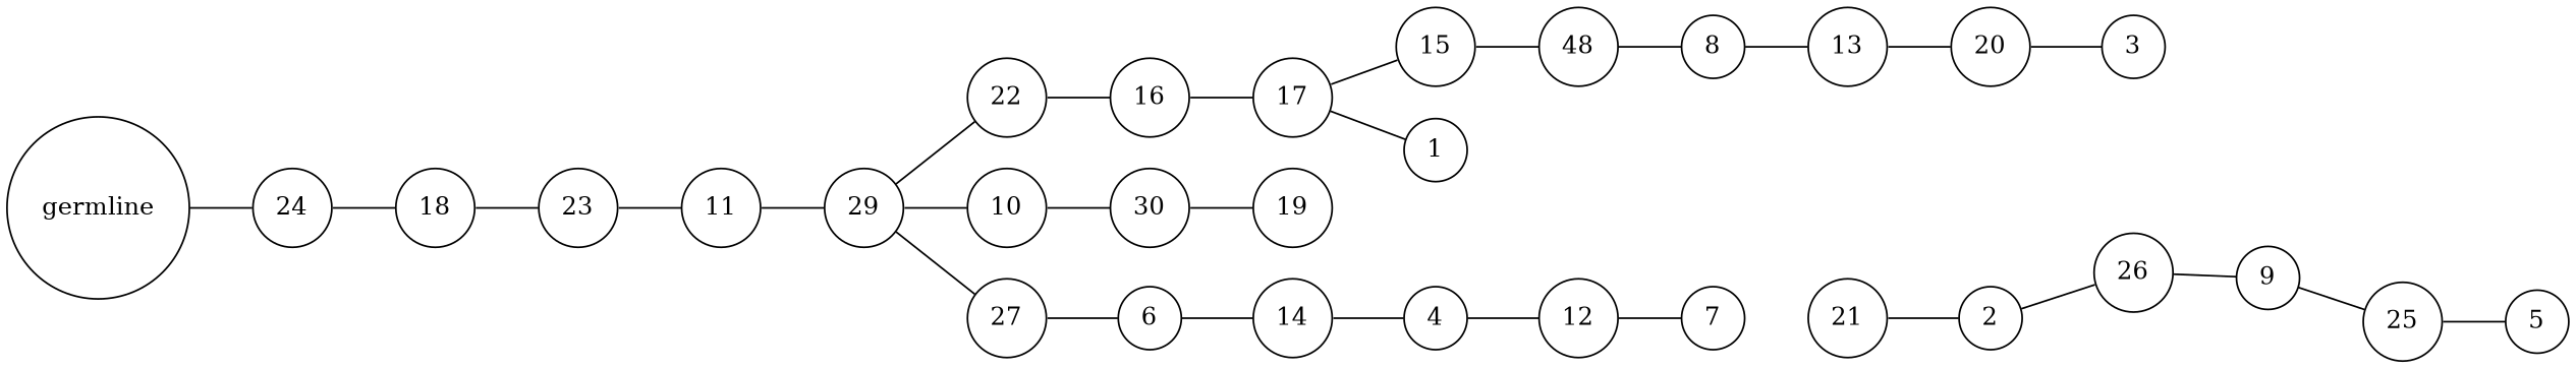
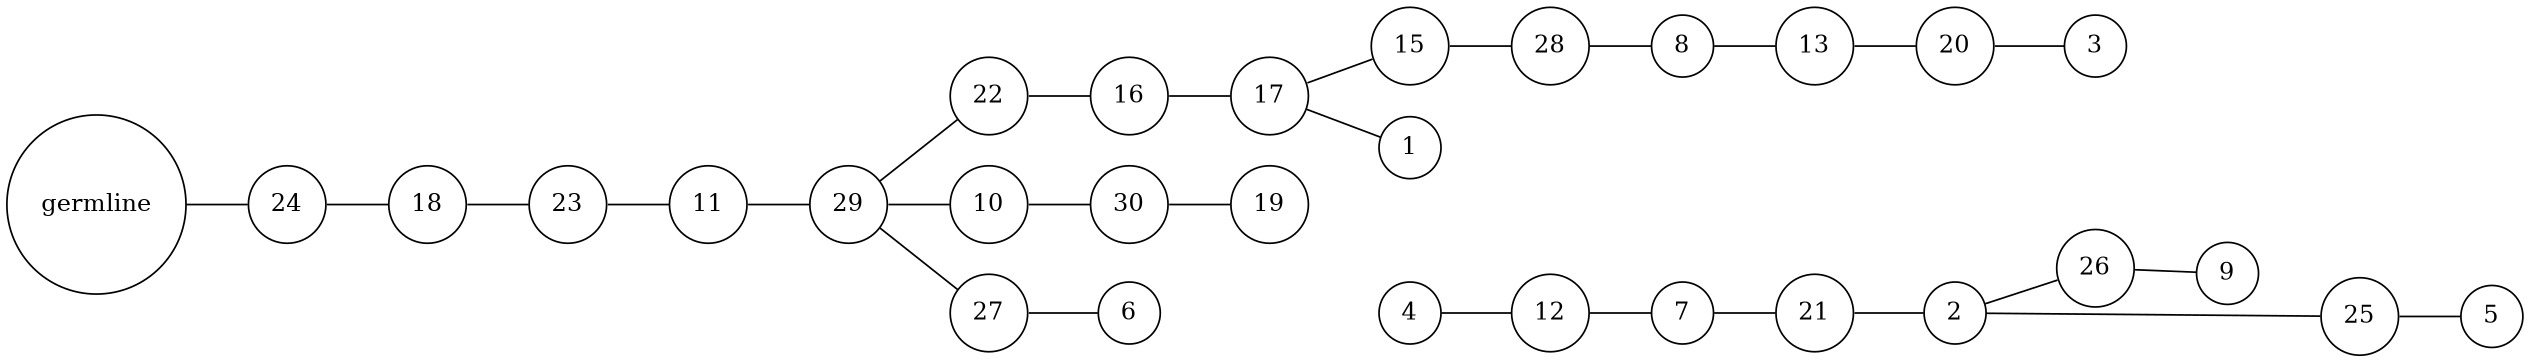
  graph {
    rankdir=LR
    splines=line
    node [shape=circle]
    n1 [label=germline]
    n2 [label=24]
    n3 [label=18]
    n4 [label=23]
    n5 [label=11]
    n6 [label=29]
    n7 [label=22]
    n8 [label=10]
    n9 [label=27]
    n10 [label=16]
    n11 [label=30]
    n12 [label=6]
    n13 [label=17]
    n14 [label=15]
    n15 [label=1]
-   n16 [label=48]
+   n16 [label=28]
    n17 [label=8]
    n18 [label=13]
    n19 [label=20]
    n20 [label=3]
    n21 [label=19]
-   n22 [label=14]
    n23 [label=4]
    n24 [label=12]
    n25 [label=7]
    n26 [label=21]
    n27 [label=2]
    n28 [label=26]
    n29 [label=9]
    n30 [label=25]
    n31 [label=5]
    n1 -- n2
    n2 -- n3
    n3 -- n4
    n4 -- n5
    n5 -- n6
    n6 -- n7
    n6 -- n8
    n6 -- n9
    n7 -- n10
    n8 -- n11
    n9 -- n12
    n10 -- n13
    n11 -- n21
-   n12 -- n22
    n13 -- n14
    n13 -- n15
    n14 -- n16
    n16 -- n17
    n17 -- n18
    n18 -- n19
    n19 -- n20
-   n22 -- n23
    n23 -- n24
    n24 -- n25
+   n25 -- n26
    n26 -- n27
    n27 -- n28
    n28 -- n29
-   n29 -- n30
+   n27 -- n30
    n30 -- n31
  }
